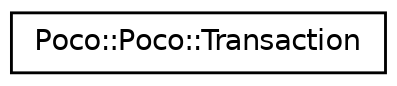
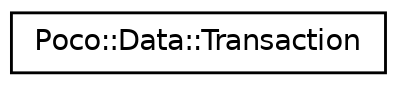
  digraph {
    rankdir=LR
-   n1 [color=black fillcolor=white fontname=Helvetica fontsize=10 height=0.2 label="Poco::Poco::Transaction" shape=record style=filled width=0.4]
+   n1 [color=black fillcolor=white fontname=Helvetica fontsize=10 height=0.2 label="Poco::Data::Transaction" shape=record style=filled width=0.4]
  }
